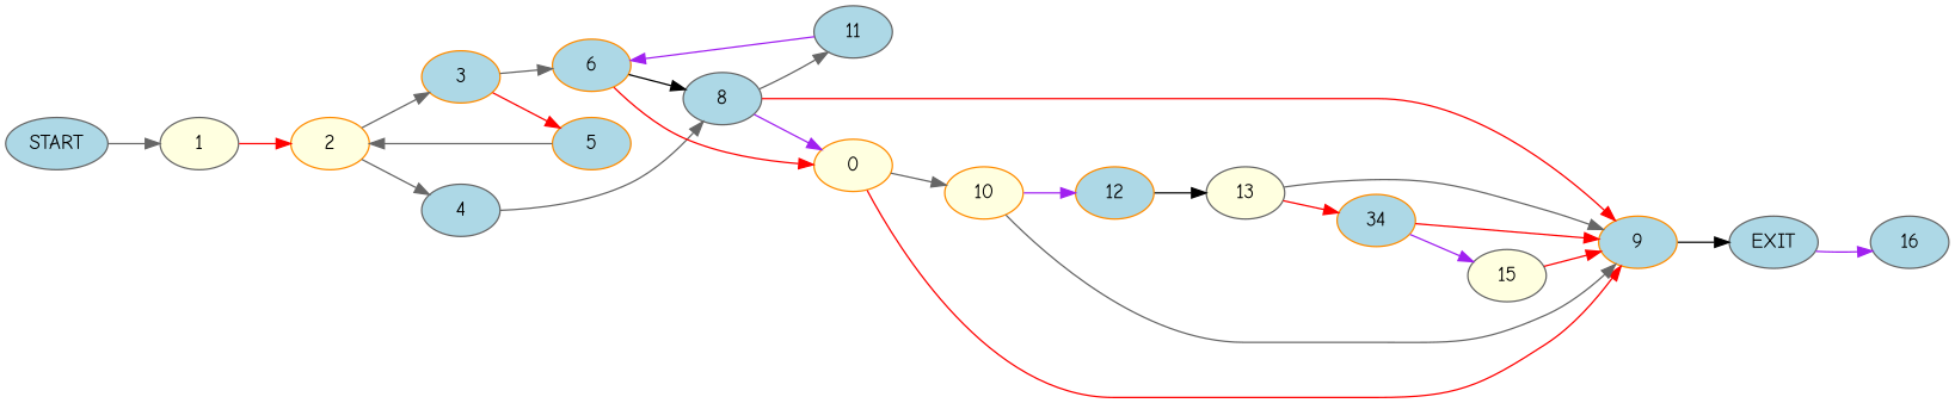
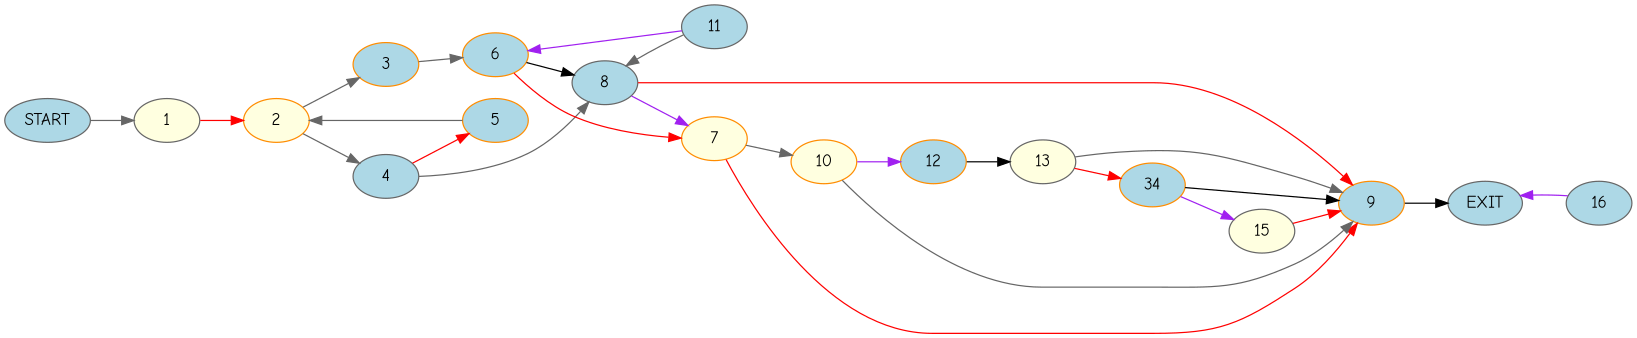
  digraph {
    fontname="Comic Neue"
    rankdir=LR
    node [color=gray40 fillcolor=lightblue fontname="Comic Neue" style=filled]
    edge [color=gray40 fontname="Comic Neue"]
    n1 [label=START]
    1 [fillcolor=lightyellow]
    2 [color=darkorange fillcolor=lightyellow]
    n4 [label=EXIT]
    3 [color=darkorange]
    4
    6 [color=darkorange]
    5 [color=darkorange]
    8
-   7 [color=darkorange fillcolor=lightyellow label=0]
+   7 [color=darkorange fillcolor=lightyellow]
    9 [color=darkorange]
    10 [color=darkorange fillcolor=lightyellow]
    11
    12 [color=darkorange]
    13 [fillcolor=lightyellow]
    n16 [color=darkorange label=34]
    15 [fillcolor=lightyellow]
    16
    n1 -> 1
    1 -> 2 [color=red]
    2 -> 3
    2 -> 4
    3 -> 6
-   3 -> 5 [color=red]
+   4 -> 5 [color=red]
    4 -> 8
    6 -> 8 [color=black]
    6 -> 7 [color=red]
    5 -> 2
    8 -> 7 [color=purple]
    8 -> 9 [color=red]
-   8 -> 11
+   11 -> 8
    7 -> 9 [color=red]
    7 -> 10
    9 -> n4 [color=black]
    10 -> 9
    10 -> 12 [color=purple]
    11 -> 6 [color=purple]
    12 -> 13 [color=black]
    13 -> 9
    13 -> n16 [color=red]
-   n16 -> 9 [color=red]
+   n16 -> 9 [color=black]
    n16 -> 15 [color=purple]
    15 -> 9 [color=red]
-   n4 -> 16 [color=purple]
+   16 -> n4 [color=purple]
  }
